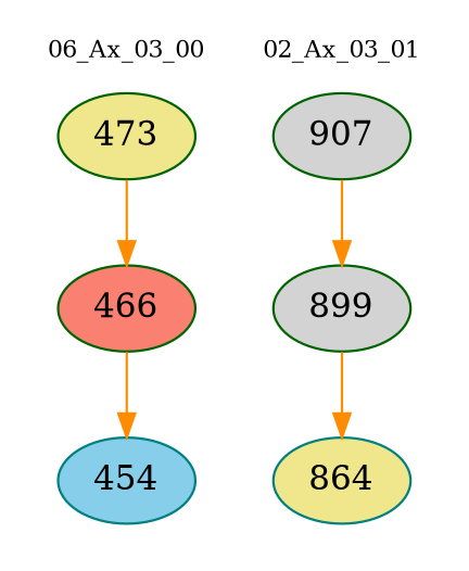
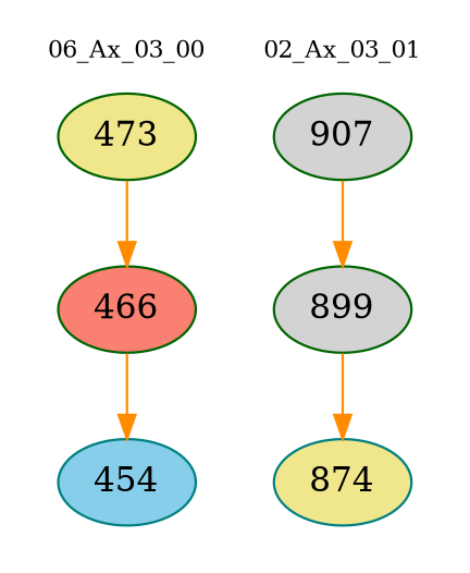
  digraph {
    node [color=darkgreen fillcolor=khaki style=filled]
    edge [color=darkorange]
    n1 [fillcolor=salmon label=466]
    n2 [color=teal fillcolor=skyblue label=454]
    n3 [label=473]
    n4 [fillcolor=lightgrey label=899]
-   n5 [color=teal label=864]
+   n5 [color=teal label=874]
    n6 [fillcolor=lightgrey label=907]
    subgraph cluster_1 {
      color=white
      fontsize=10
      label="06_Ax_03_00"
      n1
      n2
      n3
    }
    subgraph cluster_2 {
      color=white
      fontsize=10
      label="02_Ax_03_01"
      n4
      n5
      n6
    }
    n1 -> n2
    n3 -> n1
    n4 -> n5
    n6 -> n4
  }
